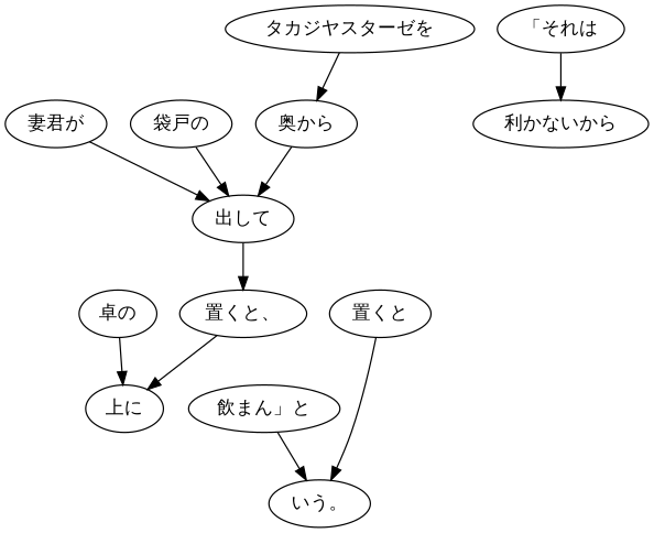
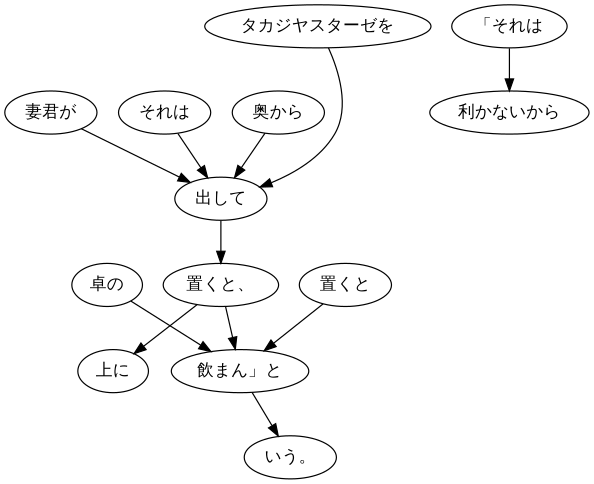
  digraph {
    n1 [label="妻君が"]
    n2 [label="出して"]
    n3 [label="置くと、"]
-   n4 [label="袋戸の"]
+   n4 [label="それは"]
    n5 [label="奥から"]
    n6 [label="タカジヤスターゼを"]
    n7 [label="上に"]
    n8 [label="飲まん」と"]
    n9 [label="卓の"]
    n10 [label="いう。"]
    n11 [label="置くと"]
    n12 [label="「それは"]
    n13 [label="利かないから"]
    n1 -> n2
    n2 -> n3
    n3 -> n7
+   n3 -> n8
    n4 -> n2
    n5 -> n2
-   n6 -> n5
+   n6 -> n2
    n8 -> n10
-   n9 -> n7
-   n11 -> n10
+   n9 -> n8
+   n11 -> n8
    n12 -> n13
  }
